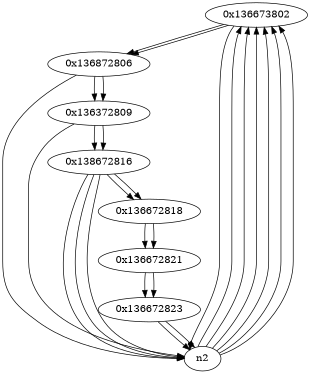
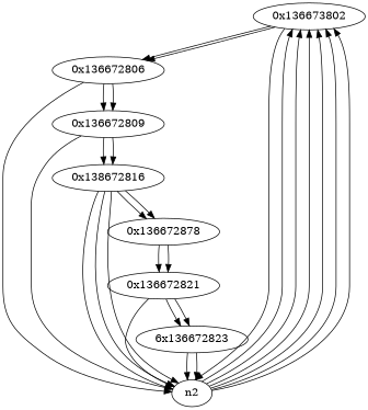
  digraph {
    n1 [label="0x136673802"]
-   n2 [label="0x136872806"]
+   n2 [label="0x136672806"]
    n3 [label=n2]
-   n4 [label="0x136372809"]
+   n4 [label="0x136672809"]
    n5 [label="0x138672816"]
-   n6 [label="0x136672818"]
+   n6 [label="0x136672878"]
    n7 [label="0x136672821"]
-   n8 [label="0x136672823"]
+   n8 [label="6x136672823"]
    n1 -> n2
    n1 -> n2
    n1 -> n3
    n2 -> n3
    n2 -> n4
    n2 -> n4
    n3 -> n1
    n3 -> n1
    n3 -> n1
    n3 -> n1
    n3 -> n1
    n3 -> n1
    n4 -> n3
    n4 -> n5
    n4 -> n5
    n5 -> n3
    n5 -> n3
    n5 -> n3
    n5 -> n6
    n5 -> n6
    n6 -> n7
    n6 -> n7
+   n7 -> n3
    n7 -> n8
    n7 -> n8
    n8 -> n3
    n8 -> n3
  }
